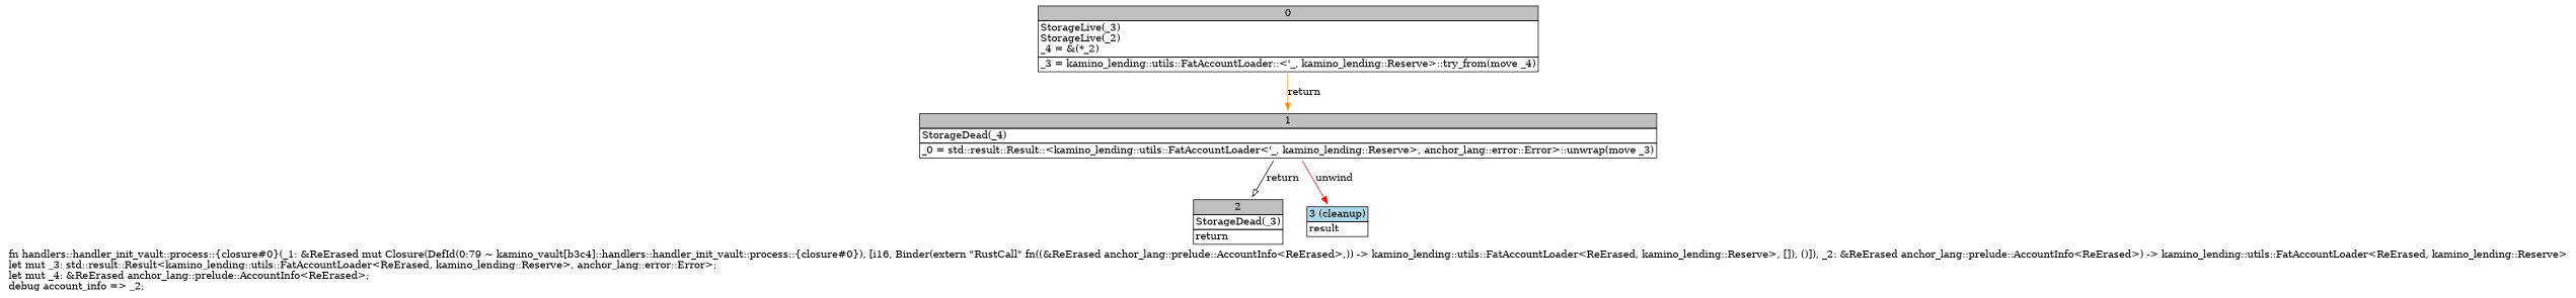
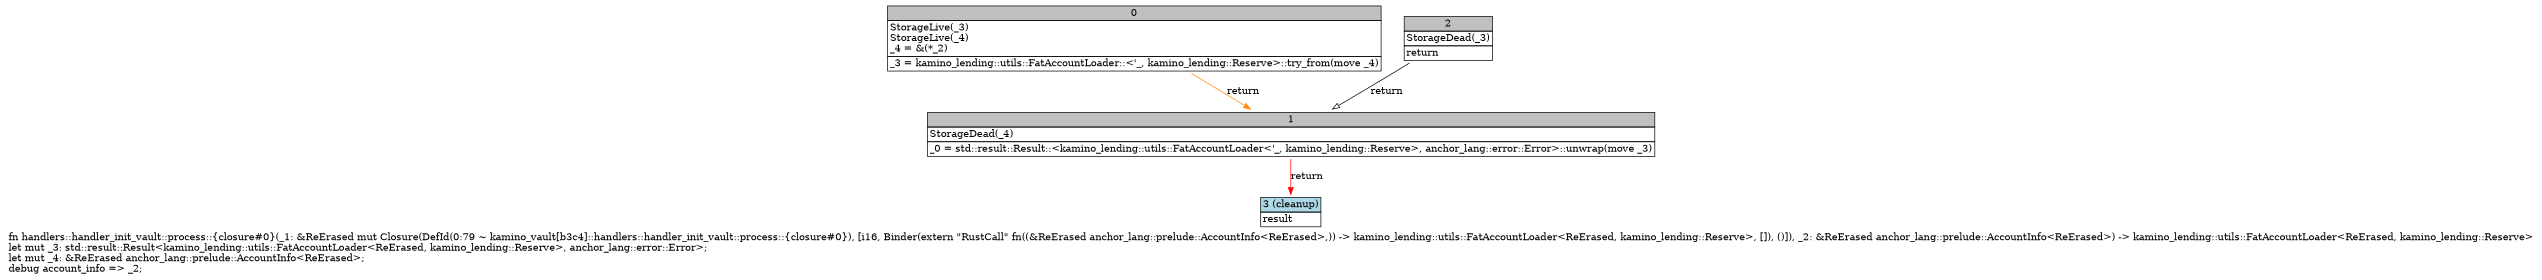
  digraph {
    fontname="DejaVu Serif"
    label=<fn handlers::handler_init_vault::process::{closure#0}(_1: &amp;ReErased mut Closure(DefId(0:79 ~ kamino_vault[b3c4]::handlers::handler_init_vault::process::{closure#0}), [i16, Binder(extern &quot;RustCall&quot; fn((&amp;ReErased anchor_lang::prelude::AccountInfo&lt;ReErased&gt;,)) -&gt; kamino_lending::utils::FatAccountLoader&lt;ReErased, kamino_lending::Reserve&gt;, []), ()]), _2: &amp;ReErased anchor_lang::prelude::AccountInfo&lt;ReErased&gt;) -&gt; kamino_lending::utils::FatAccountLoader&lt;ReErased, kamino_lending::Reserve&gt;<br align="left"/>let mut _3: std::result::Result&lt;kamino_lending::utils::FatAccountLoader&lt;ReErased, kamino_lending::Reserve&gt;, anchor_lang::error::Error&gt;;<br align="left"/>let mut _4: &amp;ReErased anchor_lang::prelude::AccountInfo&lt;ReErased&gt;;<br align="left"/>debug account_info =&gt; _2;<br align="left"/>>
    node [fontname="DejaVu Serif" shape=none]
    edge [arrowhead=normal fontname="DejaVu Serif"]
-   n1 [label=<<table border="0" cellborder="1" cellspacing="0"><tr><td bgcolor="gray" align="center" colspan="1">0</td></tr><tr><td align="left" balign="left">StorageLive(_3)<br/>StorageLive(_2)<br/>_4 = &amp;(*_2)<br/></td></tr><tr><td align="left">_3 = kamino_lending::utils::FatAccountLoader::&lt;'_, kamino_lending::Reserve&gt;::try_from(move _4)</td></tr></table>>]
+   n1 [label=<<table border="0" cellborder="1" cellspacing="0"><tr><td bgcolor="gray" align="center" colspan="1">0</td></tr><tr><td align="left" balign="left">StorageLive(_3)<br/>StorageLive(_4)<br/>_4 = &amp;(*_2)<br/></td></tr><tr><td align="left">_3 = kamino_lending::utils::FatAccountLoader::&lt;'_, kamino_lending::Reserve&gt;::try_from(move _4)</td></tr></table>>]
    n2 [label=<<table border="0" cellborder="1" cellspacing="0"><tr><td bgcolor="gray" align="center" colspan="1">1</td></tr><tr><td align="left" balign="left">StorageDead(_4)<br/></td></tr><tr><td align="left">_0 = std::result::Result::&lt;kamino_lending::utils::FatAccountLoader&lt;'_, kamino_lending::Reserve&gt;, anchor_lang::error::Error&gt;::unwrap(move _3)</td></tr></table>>]
    n3 [label=<<table border="0" cellborder="1" cellspacing="0"><tr><td bgcolor="gray" align="center" colspan="1">2</td></tr><tr><td align="left" balign="left">StorageDead(_3)<br/></td></tr><tr><td align="left">return</td></tr></table>>]
    n4 [label=<<table border="0" cellborder="1" cellspacing="0"><tr><td bgcolor="lightblue" align="center" colspan="1">3 (cleanup)</td></tr><tr><td align="left">result</td></tr></table>>]
    n1 -> n2 [color=darkorange label=return]
-   n2 -> n3 [arrowhead=onormal color=black label=return]
-   n2 -> n4 [color=red label=unwind]
+   n3 -> n2 [arrowhead=onormal color=black label=return]
+   n2 -> n4 [color=red label=return]
  }
